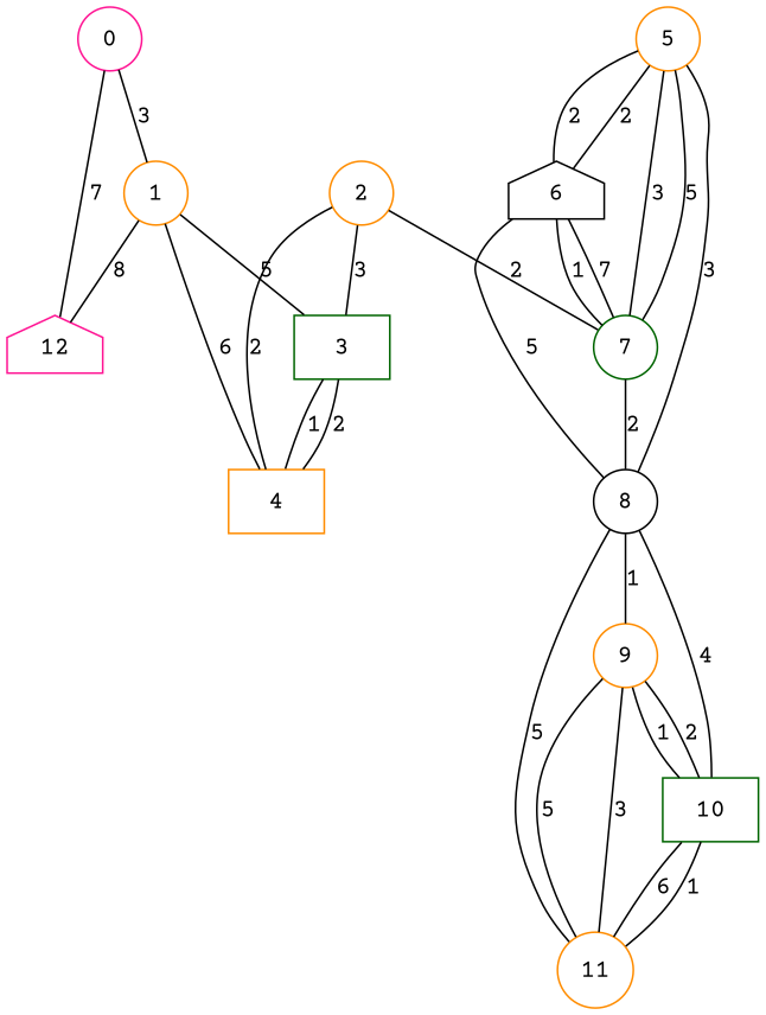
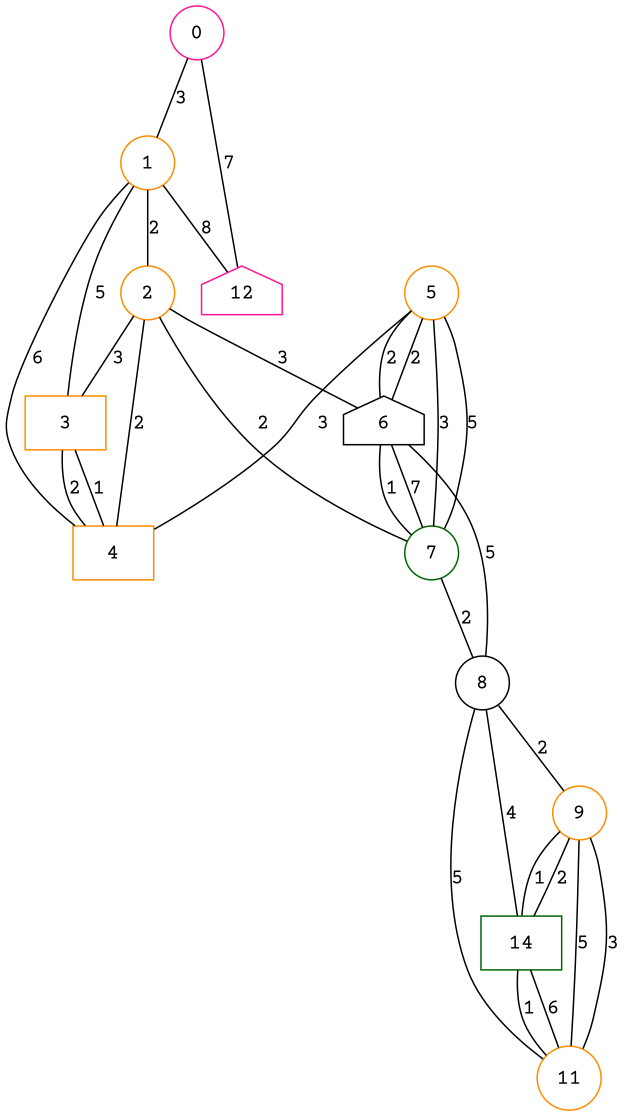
  graph {
    fontname="Courier Prime"
    node [color=darkorange fontname="Courier Prime" shape=circle weight=1]
    edge [fontname="Courier Prime"]
    0 [color=deeppink]
    1
    12 [color=deeppink shape=house weight=4]
    2
-   3 [color=darkgreen shape=box]
+   3 [shape=box]
    4 [shape=box]
    6 [color=black shape=house]
    7 [color=darkgreen]
    5
    8 [color=black]
    9
-   10 [color=darkgreen shape=box]
+   10 [color=darkgreen shape=box label=14]
    11
    0 -- 1 [label=3]
    0 -- 12 [label=7]
    1 -- 12 [label=8]
+   1 -- 2 [label=2]
    1 -- 3 [label=5]
    1 -- 4 [label=6]
    2 -- 3 [label=3]
    2 -- 4 [label=2]
+   2 -- 6 [label=3]
    2 -- 7 [label=2]
    3 -- 4 [label=1]
    3 -- 4 [label=2]
    6 -- 7 [label=1]
    6 -- 7 [label=7]
    6 -- 8 [label=5]
    7 -- 8 [label=2]
    5 -- 6 [label=2]
    5 -- 6 [label=2]
    5 -- 7 [label=3]
    5 -- 7 [label=5]
-   5 -- 8 [label=3]
-   8 -- 9 [label=1]
+   5 -- 4 [label=3]
+   8 -- 9 [label=2]
    8 -- 10 [label=4]
    8 -- 11 [label=5]
    9 -- 10 [label=1]
    9 -- 10 [label=2]
    9 -- 11 [label=5]
    9 -- 11 [label=3]
    10 -- 11 [label=6]
    10 -- 11 [label=1]
  }
